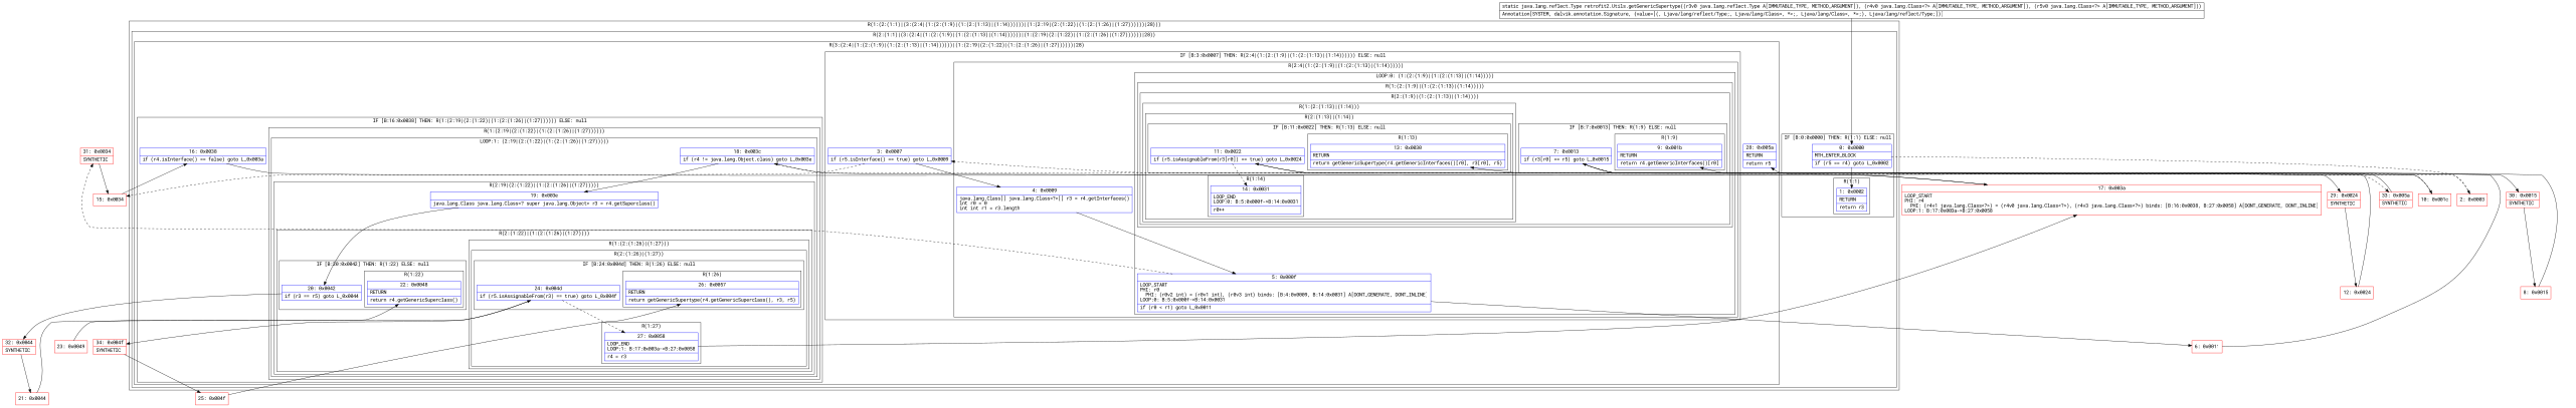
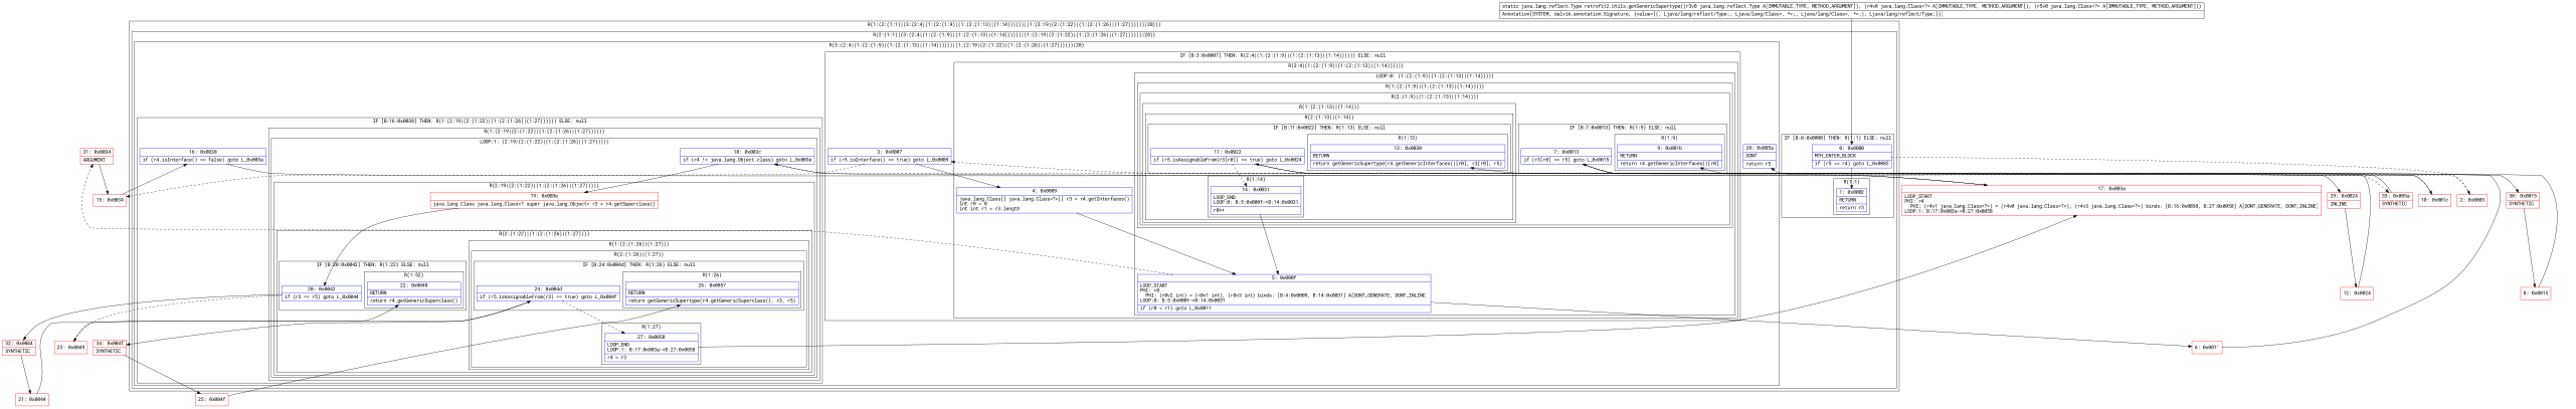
  digraph {
    fontname="Roboto Mono"
    node [color=blue fontname="Roboto Mono" shape=record]
    edge [fontname="Roboto Mono"]
    n1 [label="{1\:\ 0x0002|RETURN\l|return r3\l}"]
    n2 [label="{0\:\ 0x0000|MTH_ENTER_BLOCK\l|if (r5 == r4) goto L_0x0002\l}"]
    n3 [label="{9\:\ 0x001b|RETURN\l|return r4.getGenericInterfaces()[r0]\l}"]
    n4 [label="{7\:\ 0x0013|if (r3[r0] == r5) goto L_0x0015\l}"]
    n5 [label="{13\:\ 0x0030|RETURN\l|return getGenericSupertype(r4.getGenericInterfaces()[r0], r3[r0], r5)\l}"]
    n6 [label="{11\:\ 0x0022|if (r5.isAssignableFrom(r3[r0]) == true) goto L_0x0024\l}"]
    n7 [label="{14\:\ 0x0031|LOOP_END\lLOOP:0: B:5:0x000f\-\>B:14:0x0031\l|r0++\l}"]
    n8 [label="{5\:\ 0x000f|LOOP_START\lPHI: r0 \l  PHI: (r0v2 int) = (r0v1 int), (r0v3 int) binds: [B:4:0x0009, B:14:0x0031] A[DONT_GENERATE, DONT_INLINE]\lLOOP:0: B:5:0x000f\-\>B:14:0x0031\l|if (r0 \< r1) goto L_0x0011\l}"]
    n9 [label="{4\:\ 0x0009|java.lang.Class[] java.lang.Class\<?\>[] r3 = r4.getInterfaces()\lint r0 = 0\lint int r1 = r3.length\l}"]
    n10 [label="{3\:\ 0x0007|if (r5.isInterface() == true) goto L_0x0009\l}"]
    n11 [label="{22\:\ 0x0048|RETURN\l|return r4.getGenericSuperclass()\l}"]
    n12 [label="{20\:\ 0x0042|if (r3 == r5) goto L_0x0044\l}"]
    n13 [label="{26\:\ 0x0057|RETURN\l|return getGenericSupertype(r4.getGenericSuperclass(), r3, r5)\l}"]
    n14 [label="{24\:\ 0x004d|if (r5.isAssignableFrom(r3) == true) goto L_0x004f\l}"]
    n15 [label="{27\:\ 0x0058|LOOP_END\lLOOP:1: B:17:0x003a\-\>B:27:0x0058\l|r4 = r3\l}"]
-   n16 [label="{19\:\ 0x003e|java.lang.Class java.lang.Class\<? super java.lang.Object\> r3 = r4.getSuperclass()\l}"]
+   n16 [color=red label="{19\:\ 0x003e|java.lang.Class java.lang.Class\<? super java.lang.Object\> r3 = r4.getSuperclass()\l}"]
    n17 [label="{18\:\ 0x003c|if (r4 != java.lang.Object.class) goto L_0x003e\l}"]
    n18 [label="{16\:\ 0x0038|if (r4.isInterface() == false) goto L_0x003a\l}"]
-   n19 [label="{28\:\ 0x005a|RETURN\l|return r5\l}"]
+   n19 [label="{28\:\ 0x005a|DONT\l|return r5\l}"]
    n20 [color=red label="{2\:\ 0x0003}"]
    n21 [color=red label="{10\:\ 0x001c}"]
    n22 [color=red label="{30\:\ 0x0015|SYNTHETIC\l}"]
-   n23 [color=red label="{29\:\ 0x0024|SYNTHETIC\l}"]
+   n23 [color=red label="{29\:\ 0x0024|INLINE\l}"]
    n24 [color=red label="{6\:\ 0x0011}"]
-   n25 [color=red label="{31\:\ 0x0034|SYNTHETIC\l}"]
+   n25 [color=red label="{31\:\ 0x0034|ARGUMENT\l}"]
    n26 [color=red label="{15\:\ 0x0034}"]
    n27 [color=red label="{23\:\ 0x0049}"]
    n28 [color=red label="{32\:\ 0x0044|SYNTHETIC\l}"]
    n29 [color=red label="{34\:\ 0x004f|SYNTHETIC\l}"]
    n30 [color=red label="{17\:\ 0x003a|LOOP_START\lPHI: r4 \l  PHI: (r4v1 java.lang.Class\<?\>) = (r4v0 java.lang.Class\<?\>), (r4v3 java.lang.Class\<?\>) binds: [B:16:0x0038, B:27:0x0058] A[DONT_GENERATE, DONT_INLINE]\lLOOP:1: B:17:0x003a\-\>B:27:0x0058\l}"]
    n31 [color=red label="{33\:\ 0x005a|SYNTHETIC\l}"]
    n32 [color=red label="{8\:\ 0x0015}"]
    n33 [color=red label="{12\:\ 0x0024}"]
    n34 [color=red label="{21\:\ 0x0044}"]
    n35 [color=red label="{25\:\ 0x004f}"]
    n36 [label="{static java.lang.reflect.Type retrofit2.Utils.getGenericSupertype((r3v0 java.lang.reflect.Type A[IMMUTABLE_TYPE, METHOD_ARGUMENT]), (r4v0 java.lang.Class\<?\> A[IMMUTABLE_TYPE, METHOD_ARGUMENT]), (r5v0 java.lang.Class\<?\> A[IMMUTABLE_TYPE, METHOD_ARGUMENT]))  | Annotation[SYSTEM, dalvik.annotation.Signature, \{value=[(, Ljava\/lang\/reflect\/Type;, Ljava\/lang\/Class\<, *\>;, Ljava\/lang\/Class\<, *\>;), Ljava\/lang\/reflect\/Type;]\}]\l}" color=""]
    subgraph cluster_1 {
      label="R(1:(2:(1:1)|(3:(2:4|(1:(2:(1:9)|(1:(2:(1:13)|(1:14))))))|(1:(2:19|(2:(1:22)|(1:(2:(1:26)|(1:27))))))|28)))"
      subgraph cluster_2 {
        label="R(2:(1:1)|(3:(2:4|(1:(2:(1:9)|(1:(2:(1:13)|(1:14))))))|(1:(2:19|(2:(1:22)|(1:(2:(1:26)|(1:27))))))|28))"
        subgraph cluster_3 {
          label="IF [B:0:0x0000] THEN: R(1:1) ELSE: null"
          n2
          subgraph cluster_4 {
            label="R(1:1)"
            n1
          }
        }
        subgraph cluster_5 {
          label="R(3:(2:4|(1:(2:(1:9)|(1:(2:(1:13)|(1:14))))))|(1:(2:19|(2:(1:22)|(1:(2:(1:26)|(1:27))))))|28)"
          n19
          subgraph cluster_6 {
            label="IF [B:3:0x0007] THEN: R(2:4|(1:(2:(1:9)|(1:(2:(1:13)|(1:14)))))) ELSE: null"
            n10
            subgraph cluster_7 {
              label="R(2:4|(1:(2:(1:9)|(1:(2:(1:13)|(1:14))))))"
              n9
              subgraph cluster_8 {
                label="LOOP:0: (1:(2:(1:9)|(1:(2:(1:13)|(1:14)))))"
                n8
                subgraph cluster_9 {
                  label="R(1:(2:(1:9)|(1:(2:(1:13)|(1:14)))))"
                  subgraph cluster_10 {
                    label="R(2:(1:9)|(1:(2:(1:13)|(1:14))))"
                    subgraph cluster_11 {
                      label="IF [B:7:0x0013] THEN: R(1:9) ELSE: null"
                      n4
                      subgraph cluster_12 {
                        label="R(1:9)"
                        n3
                      }
                    }
                    subgraph cluster_13 {
                      label="R(1:(2:(1:13)|(1:14)))"
                      subgraph cluster_14 {
                        label="R(2:(1:13)|(1:14))"
                        subgraph cluster_15 {
                          label="IF [B:11:0x0022] THEN: R(1:13) ELSE: null"
                          n6
                          subgraph cluster_16 {
                            label="R(1:13)"
                            n5
                          }
                        }
                        subgraph cluster_17 {
                          label="R(1:14)"
                          n7
                        }
                      }
                    }
                  }
                }
              }
            }
          }
          subgraph cluster_18 {
            label="IF [B:16:0x0038] THEN: R(1:(2:19|(2:(1:22)|(1:(2:(1:26)|(1:27)))))) ELSE: null"
            n18
            subgraph cluster_19 {
              label="R(1:(2:19|(2:(1:22)|(1:(2:(1:26)|(1:27))))))"
              subgraph cluster_20 {
                label="LOOP:1: (2:19|(2:(1:22)|(1:(2:(1:26)|(1:27)))))"
                n17
                subgraph cluster_21 {
                  label="R(2:19|(2:(1:22)|(1:(2:(1:26)|(1:27)))))"
                  n16
                  subgraph cluster_22 {
                    label="R(2:(1:22)|(1:(2:(1:26)|(1:27))))"
                    subgraph cluster_23 {
                      label="IF [B:20:0x0042] THEN: R(1:22) ELSE: null"
                      n12
                      subgraph cluster_24 {
-                       label="R(1:22)"
+                       label="R(1:52)"
                        n11
                      }
                    }
                    subgraph cluster_25 {
                      label="R(1:(2:(1:26)|(1:27)))"
                      subgraph cluster_26 {
                        label="R(2:(1:26)|(1:27))"
                        subgraph cluster_27 {
                          label="IF [B:24:0x004d] THEN: R(1:26) ELSE: null"
                          n14
                          subgraph cluster_28 {
                            label="R(1:26)"
                            n13
                          }
                        }
                        subgraph cluster_29 {
                          label="R(1:27)"
                          n15
                        }
                      }
                    }
                  }
                }
              }
            }
          }
        }
      }
    }
    n2 -> n1
    n2 -> n20 [style=dashed]
    n4 -> n21 [style=dashed]
    n4 -> n22
    n6 -> n7 [style=dashed]
    n6 -> n23
+   n7 -> n8
    n8 -> n24
    n8 -> n25 [style=dashed]
    n9 -> n8
    n10 -> n9
    n10 -> n26 [style=dashed]
+   n12 -> n27 [style=dashed]
    n12 -> n28
    n14 -> n15 [style=dashed]
    n14 -> n29
    n15 -> n30
    n16 -> n12
    n17 -> n16
    n17 -> n31 [style=dashed]
    n18 -> n30
    n20 -> n10 [style=dashed]
    n21 -> n6
    n22 -> n32
    n23 -> n33
    n24 -> n4
    n25 -> n26
    n26 -> n18
    n27 -> n14
    n28 -> n34
    n29 -> n35
    n30 -> n17
    n31 -> n19
    n32 -> n3
    n33 -> n5
    n34 -> n11
    n35 -> n13
    n36 -> n2
  }
